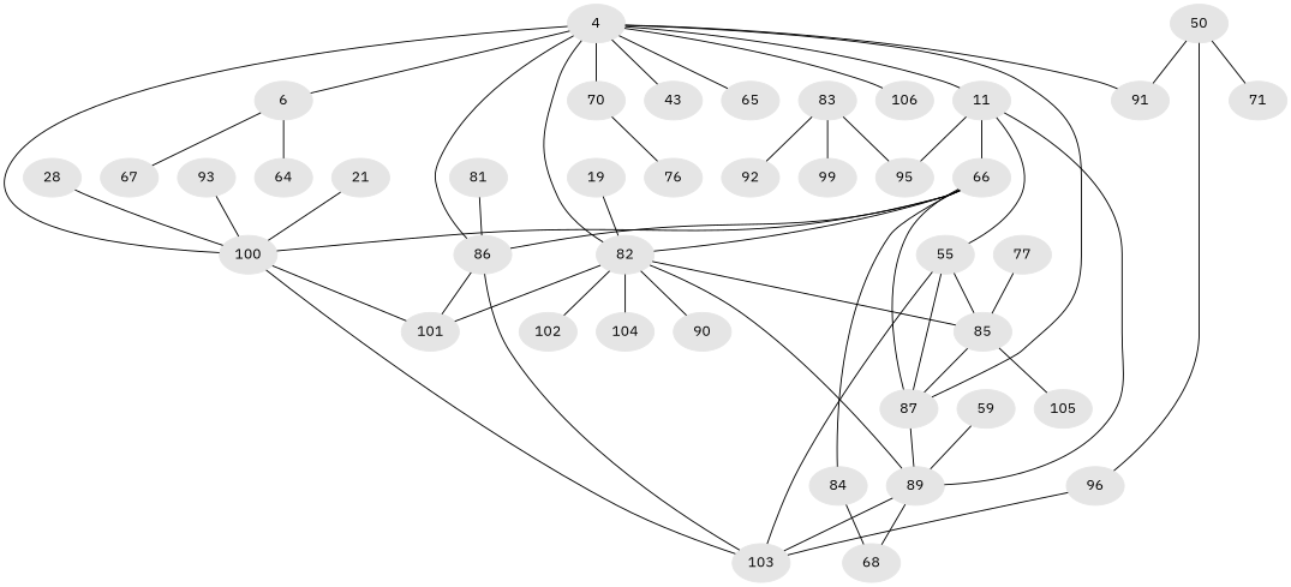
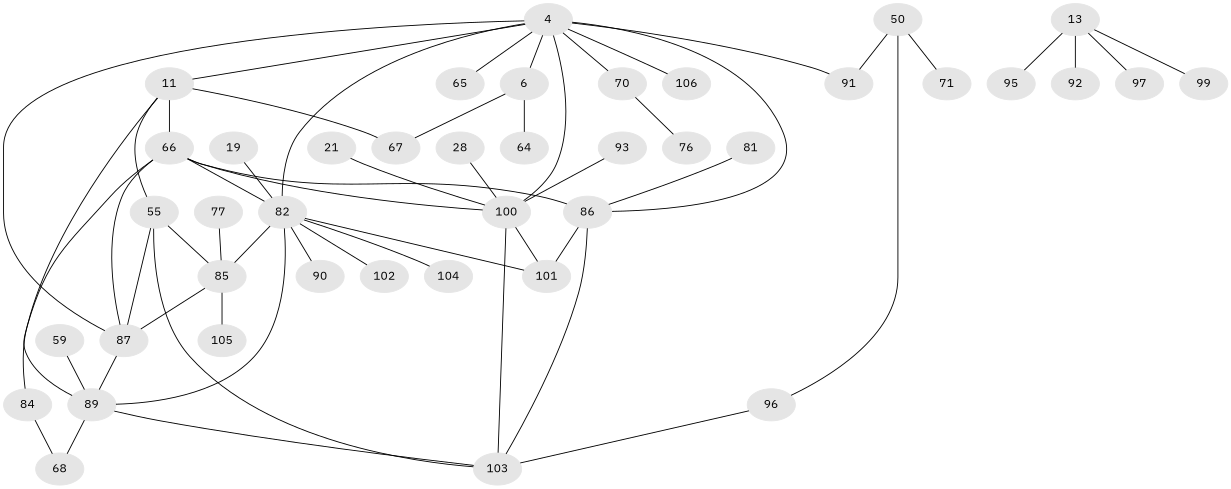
  graph {
    fontname="IBM Plex Sans"
    node [color=gray90 fontname="IBM Plex Sans" style=filled]
    edge [fontname="IBM Plex Sans"]
    4 [super="+1+3"]
    6
    11
-   43
    65 [super="+14"]
    70 [super="+7+68"]
    82 [super="+35+56"]
    86 [super="+12+19+46"]
    87 [super="+37+78+69+40"]
    91 [super="+60"]
    100 [super="+8"]
    106
    64
    67
    55 [super="+49"]
    66 [super="+42+52"]
    89 [super="+38+48+31+30"]
    95 [super="+27+13"]
    76
    85 [super="+73"]
    90
    101 [super="+36+18+51+53"]
    102
    104
    103 [super="+94"]
    50 [super="+25"]
    71
    96 [super="+80"]
    84
    n30 [label=68 super="+57"]
    21
    28
    105
    59
    77 [super="+75"]
    n36 [label=19]
    81
-   83 [super="+54"]
+   83 [super="+54" label=13]
    92
+   97 [super="+62"]
    99
    93
    4 -- 6
    4 -- 11
-   4 -- 43
    4 -- 65
    4 -- 70 [weight=2]
    4 -- 82 [weight=3]
    4 -- 86
    4 -- 87
    4 -- 91
    4 -- 100 [weight=2]
    4 -- 106
    6 -- 64
    6 -- 67
    11 -- 55 [weight=2]
    11 -- 66
    11 -- 89
-   11 -- 95 [weight=2]
+   11 -- 67 [weight=2]
    70 -- 76
    82 -- 89
    82 -- 85 [weight=3]
    82 -- 90
    82 -- 101
    82 -- 102
    82 -- 104
    86 -- 101
    86 -- 103
    87 -- 89
    100 -- 101
    100 -- 103
    55 -- 87
    55 -- 85 [weight=2]
    55 -- 103
    66 -- 82
    66 -- 86 [weight=2]
    66 -- 87
    66 -- 100
    66 -- 84
    89 -- 103
    89 -- n30 [weight=2]
    85 -- 87
    85 -- 105
    50 -- 91
    50 -- 71
    50 -- 96
    96 -- 103
    84 -- n30 [weight=2]
    21 -- 100
    28 -- 100
    59 -- 89
    77 -- 85
    n36 -- 82
    81 -- 86
    83 -- 95 [weight=2]
    83 -- 92
+   83 -- 97
    83 -- 99
    93 -- 100
  }
